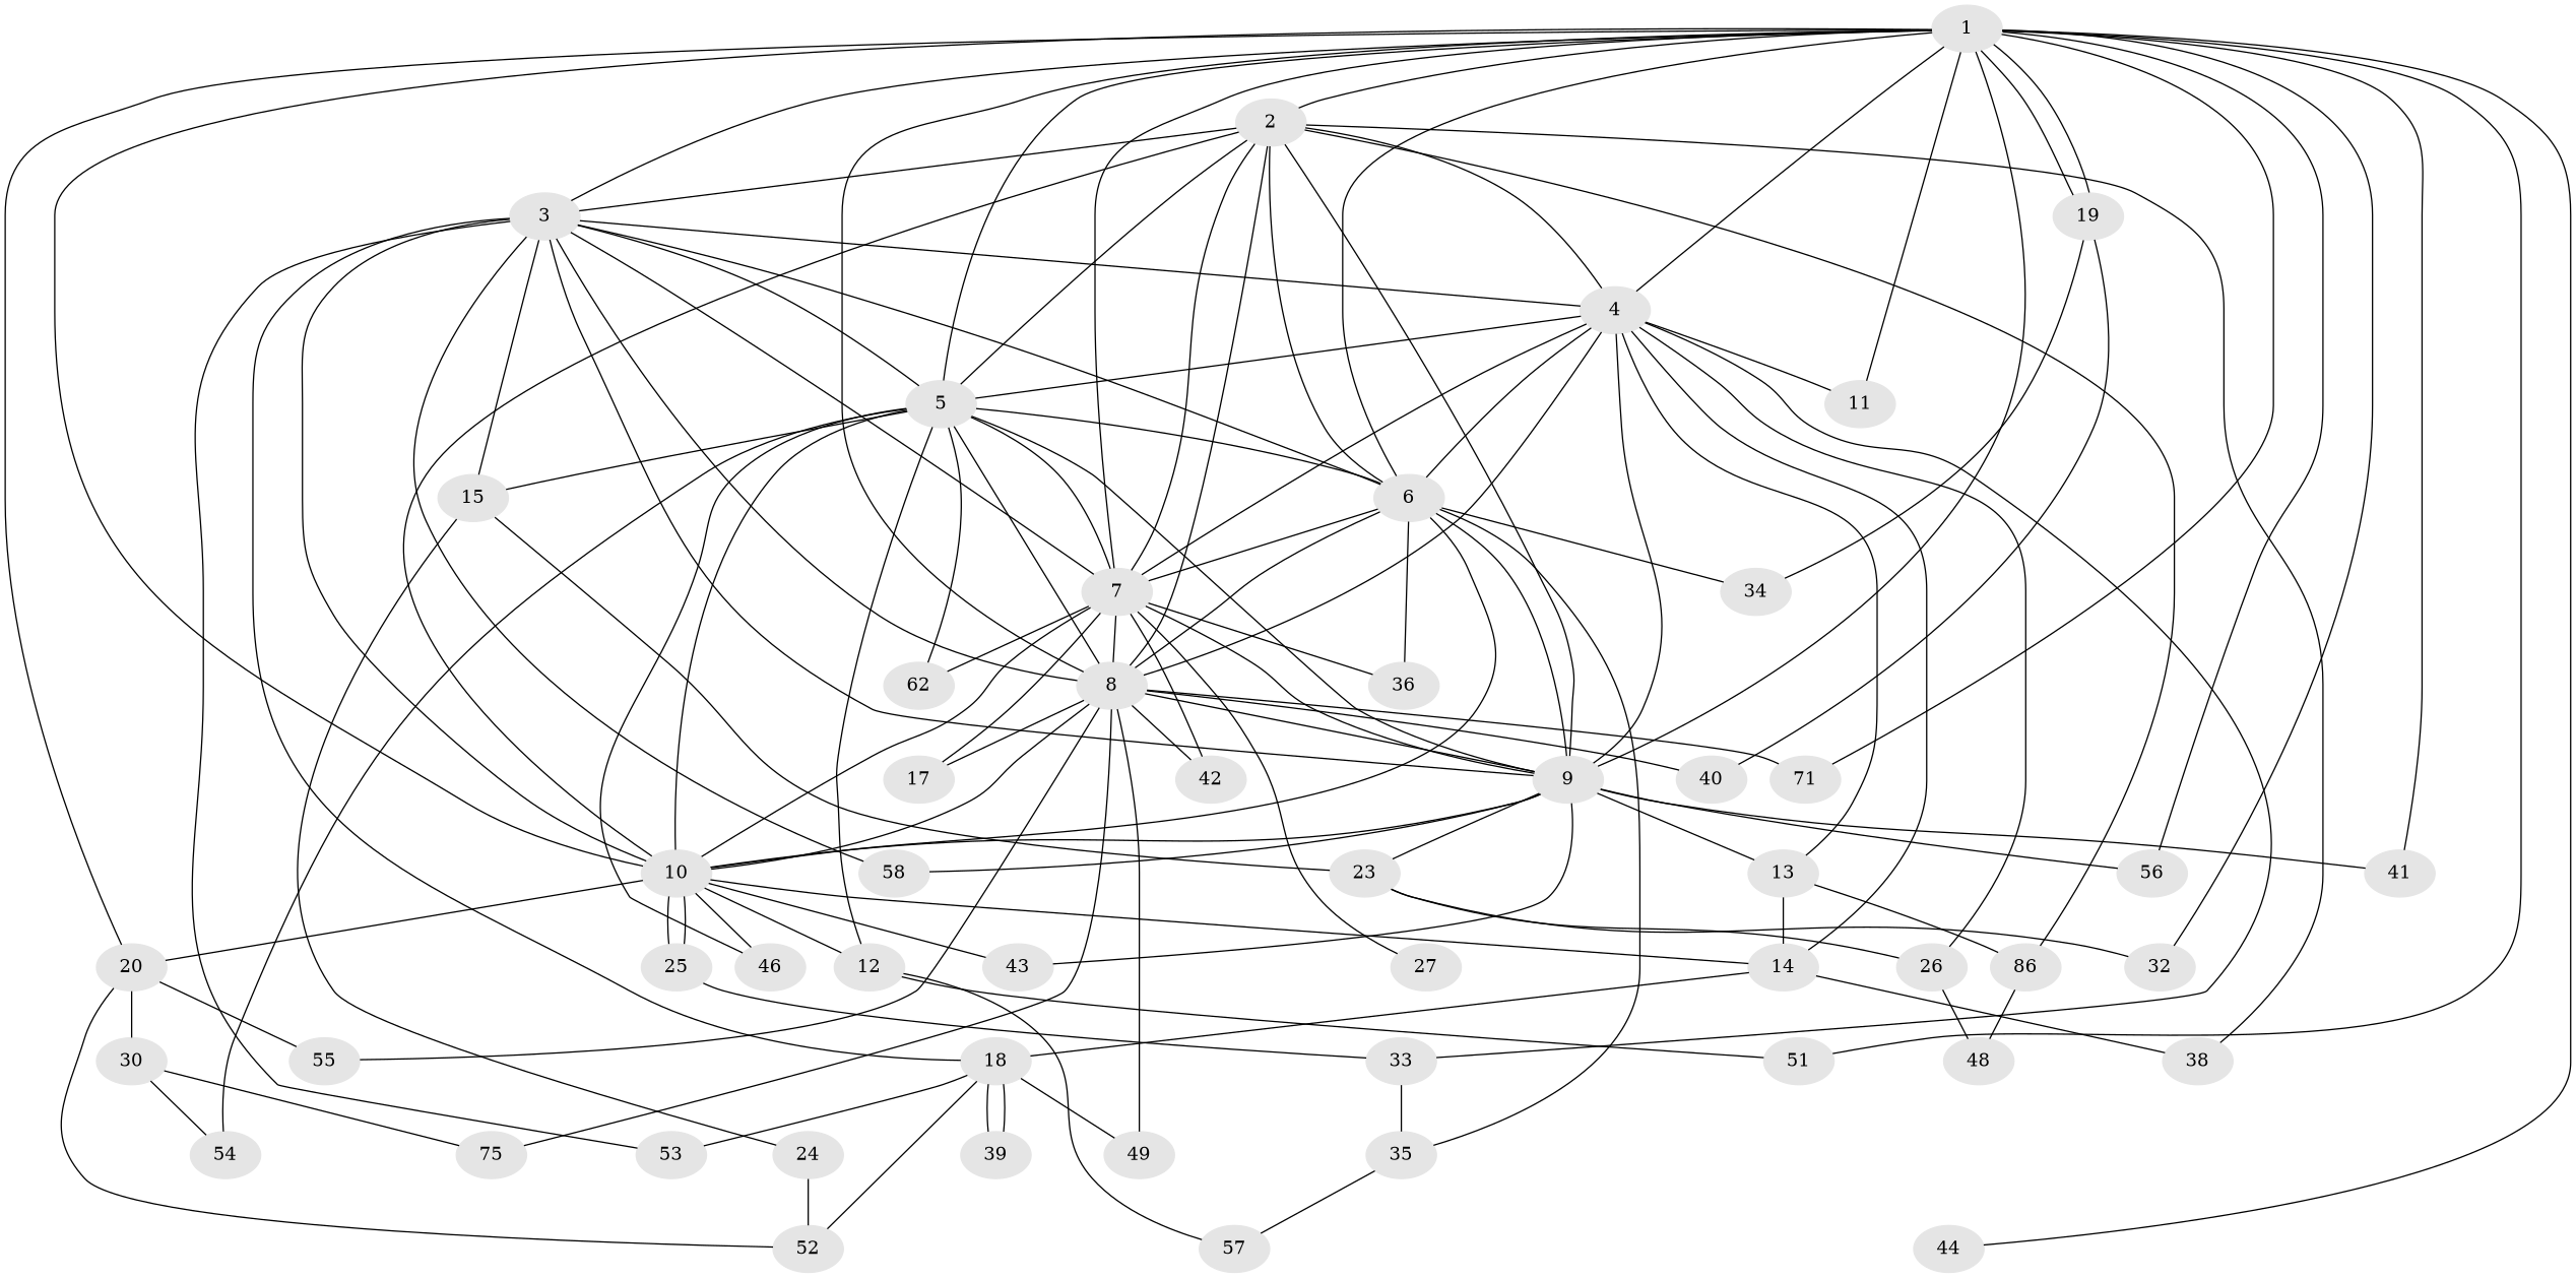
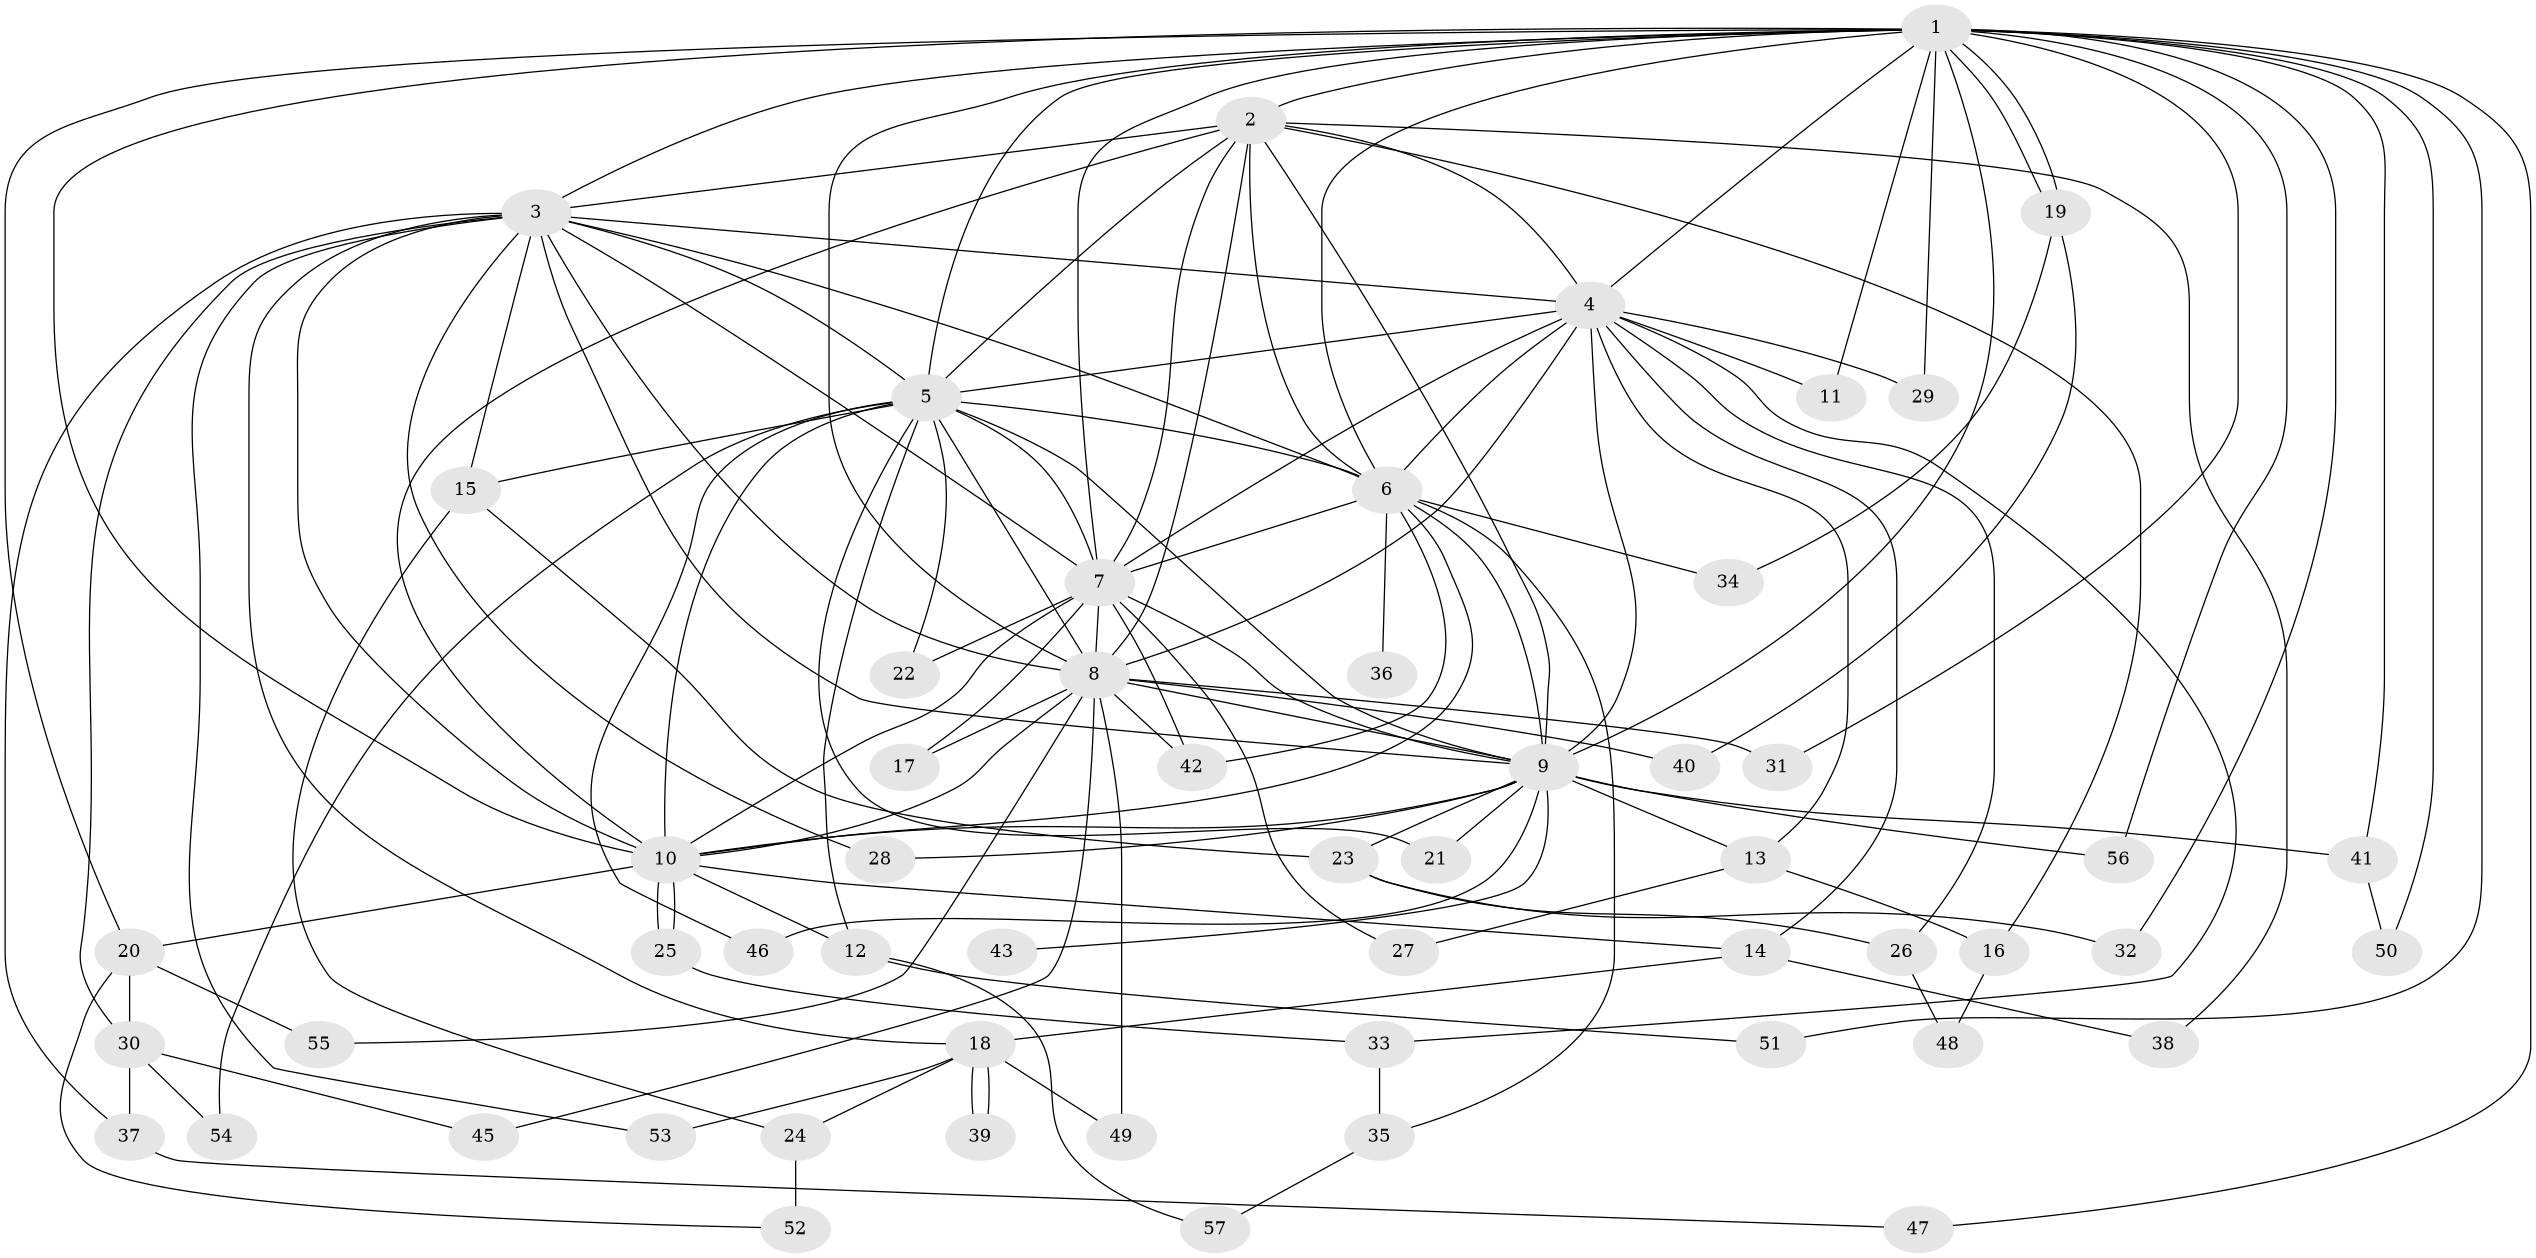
  graph {
    node [color=gray90 style=filled]
    1
    2
    3
    4
    5
    6
    7
    8
    9
    10
    11
    19
    20
-   31 [label=71]
+   29
+   31
    32
    41
-   47 [label=44]
+   47
+   50
    51
    56
-   16 [label=86]
+   16
    38
    15
    18
-   28 [label=58]
+   28
    30
+   37
    53
    13
    14
    26
    33
    12
-   22 [label=62]
+   21
+   22
    46
    54
    34
    35
    36
    17
    27
    42
    40
-   45 [label=75]
+   45
    49
    55
    23
    43
    25
    52
    48
    24
    39
    57
    1 -- 2
    1 -- 3
    1 -- 4
    1 -- 5
    1 -- 6
    1 -- 7
    1 -- 8
    1 -- 9
    1 -- 10
    1 -- 11
    1 -- 19
    1 -- 19
    1 -- 20
+   1 -- 29
    1 -- 31
    1 -- 32
    1 -- 41
    1 -- 47
+   1 -- 50
    1 -- 51
    1 -- 56
    2 -- 3
    2 -- 4
    2 -- 5
    2 -- 6
    2 -- 7
    2 -- 8
    2 -- 9
    2 -- 10
    2 -- 16
    2 -- 38
    3 -- 4
    3 -- 5
    3 -- 6
    3 -- 7
    3 -- 8
    3 -- 9
    3 -- 10
    3 -- 15
    3 -- 18
    3 -- 28
+   3 -- 30
+   3 -- 37
    3 -- 53
    4 -- 5
    4 -- 6
    4 -- 7
    4 -- 8
    4 -- 9
    4 -- 11
+   4 -- 29
    4 -- 13
    4 -- 14
    4 -- 26
    4 -- 33
    5 -- 6
    5 -- 7
    5 -- 8
    5 -- 9
    5 -- 10
    5 -- 15
    5 -- 12
+   5 -- 21
    5 -- 22
    5 -- 46
    5 -- 54
    6 -- 7
-   6 -- 8
+   6 -- 42
    6 -- 9
    6 -- 10
    6 -- 34
    6 -- 35
    6 -- 36
    7 -- 8
    7 -- 9
    7 -- 10
    7 -- 22
-   7 -- 36
    7 -- 17
    7 -- 27
    7 -- 42
    8 -- 9
    8 -- 10
    8 -- 31
    8 -- 17
    8 -- 42
    8 -- 40
    8 -- 45
    8 -- 49
    8 -- 55
    9 -- 10
    9 -- 41
    9 -- 56
    9 -- 28
    9 -- 13
-   10 -- 46
+   9 -- 21
+   9 -- 46
    9 -- 23
    9 -- 43
    10 -- 20
    10 -- 14
    10 -- 12
-   10 -- 43
    10 -- 25
    10 -- 25
    19 -- 34
    19 -- 40
    20 -- 30
    20 -- 55
    20 -- 52
+   41 -- 50
    16 -- 48
    15 -- 23
    15 -- 24
    18 -- 53
    18 -- 49
-   18 -- 52
+   18 -- 24
    18 -- 39
    18 -- 39
+   30 -- 37
    30 -- 54
    30 -- 45
+   37 -- 47
    13 -- 16
-   13 -- 14
+   13 -- 27
    14 -- 38
    14 -- 18
    26 -- 48
    33 -- 35
    12 -- 51
    12 -- 57
    35 -- 57
    23 -- 32
    23 -- 26
    25 -- 33
    24 -- 52
  }
